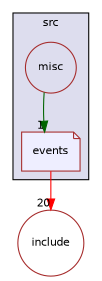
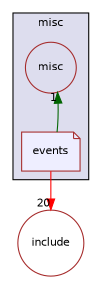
  digraph {
    compound=true
    node [color=brown fontname=Helvetica fontsize=10 shape=circle style=filled]
    edge [labeldistance=1.5 labelfontname=Helvetica labelfontsize=10]
    n1 [label=misc style=""]
    n2 [fillcolor="#eeeeff" label=events pencolor=black shape=note]
    n3 [fillcolor=white label=include]
    subgraph cluster_1 {
      bgcolor="#ddddee"
      fontname=Helvetica
      fontsize=10
-     label=src
+     label=misc
      pencolor=black
      n1
      n2
    }
-   n1 -> n2 [color=darkgreen headlabel=1]
+   n2 -> n1 [color=darkgreen headlabel=1]
    n2 -> n3 [color=red headlabel=20]
  }
